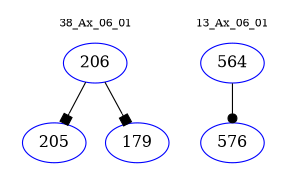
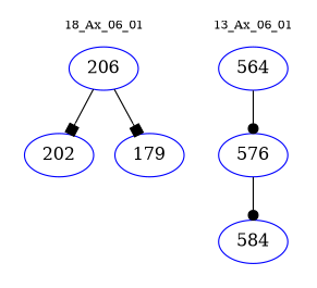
  digraph {
    node [color=blue]
    edge [arrowhead=box color=black]
    n1 [label=206]
-   n2 [label=205]
+   n2 [label=202]
    n3 [label=179]
    n4 [label=564]
    n5 [label=576]
+   n6 [label=584]
    subgraph cluster_1 {
      color=white
      fontsize=10
-     label="38_Ax_06_01"
+     label="18_Ax_06_01"
      n1
      n2
      n3
    }
    subgraph cluster_2 {
      color=white
      fontsize=10
      label="13_Ax_06_01"
      n4
      n5
+     n6
    }
    n1 -> n2
    n1 -> n3
    n4 -> n5 [arrowhead=dot]
+   n5 -> n6 [arrowhead=dot]
  }
